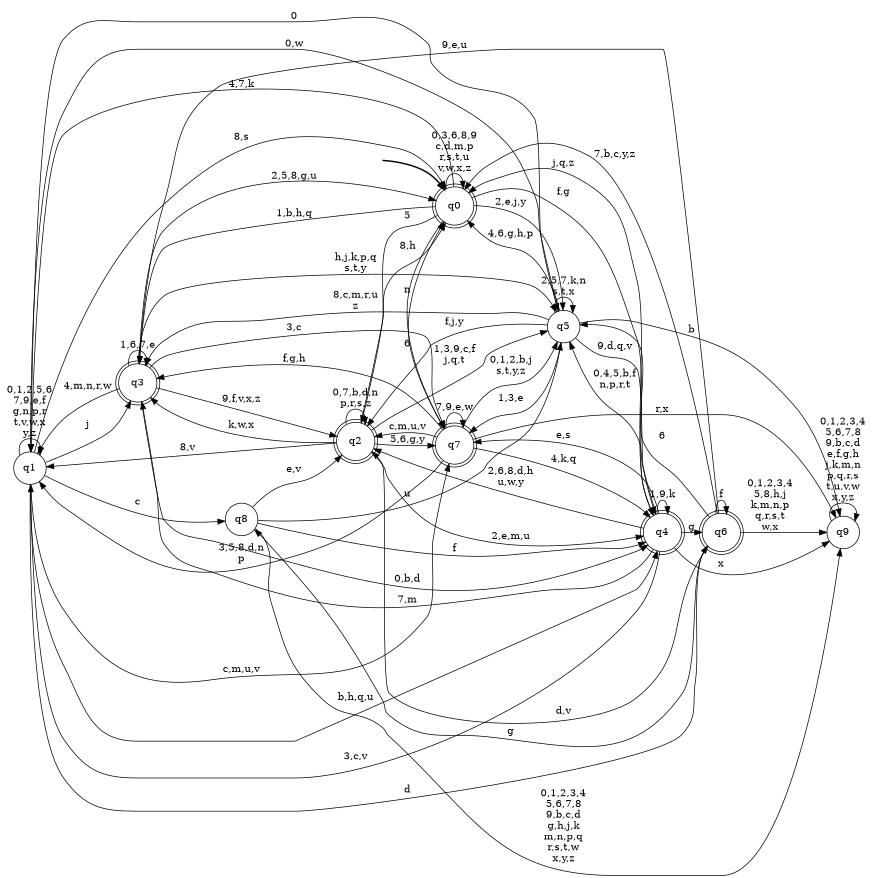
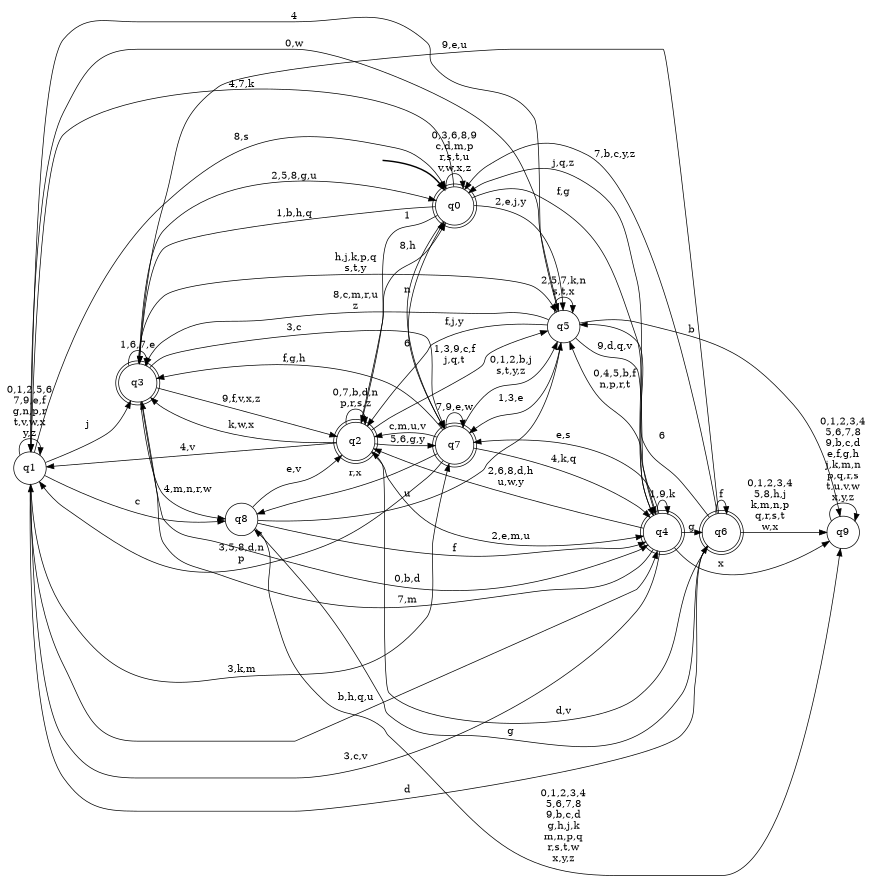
  digraph {
    rankdir=LR
    node [shape=doublecircle style="rounded,filled" color=black fillcolor=white]
    __start0 [height=0 shape=none style=invis width=0 color="" fillcolor=""]
    n2 [label=q0]
    n3 [label=q1 shape=circle style=filled]
    n4 [label=q2]
    n5 [label=q3]
    n6 [label=q4]
    n7 [label=q5 shape=circle style=filled]
    n8 [label=q7]
    n9 [label=q6]
    n10 [label=q8 shape=circle style=filled]
    n11 [label=q9 shape=circle style=filled]
    subgraph cluster_1 {
      nodesep=0.15
      ranksep=0.15
      style=invis
      __start0
      n2
    }
    __start0 -> n2 [penwidth=2]
    n2 -> n2 [label="0,3,6,8,9\nc,d,m,p\nr,s,t,u\nv,w,x,z"]
    n2 -> n3 [label="4,7,k"]
-   n2 -> n4 [label=5]
+   n2 -> n4 [label=1]
    n2 -> n5 [label="1,b,h,q"]
    n2 -> n6 [label="f,g"]
    n2 -> n7 [label="2,e,j,y"]
    n2 -> n8 [label=n]
    n3 -> n2 [label="8,s"]
    n3 -> n3 [label="0,1,2,5,6\n7,9,e,f\ng,n,p,r\nt,v,w,x\ny,z"]
    n3 -> n5 [label=j]
    n3 -> n6 [label="b,h,q,u"]
-   n3 -> n7 [label=0]
-   n3 -> n8 [label="c,m,u,v"]
+   n3 -> n7 [label=4]
+   n3 -> n8 [label="3,k,m"]
    n3 -> n9 [label=d]
    n3 -> n10 [label=c]
    n4 -> n2 [label="8,h"]
-   n4 -> n3 [label="8,v"]
+   n4 -> n3 [label="4,v"]
    n4 -> n4 [label="0,7,b,d,n\np,r,s,z"]
    n4 -> n5 [label="k,w,x"]
    n4 -> n6 [label="2,e,m,u"]
    n4 -> n7 [label="1,3,9,c,f\nj,q,t"]
    n4 -> n8 [label="5,6,g,y"]
    n5 -> n2 [label="2,5,8,g,u"]
-   n5 -> n3 [label="4,m,n,r,w"]
+   n5 -> n10 [label="4,m,n,r,w"]
    n5 -> n4 [label="9,f,v,x,z"]
    n5 -> n5 [label="1,6,7,e"]
    n5 -> n6 [label="0,b,d"]
    n5 -> n7 [label="h,j,k,p,q\ns,t,y"]
    n5 -> n8 [label="3,c"]
    n6 -> n2 [label="j,q,z"]
    n6 -> n3 [label="3,c,v"]
    n6 -> n4 [label="2,6,8,d,h\nu,w,y"]
    n6 -> n5 [label="7,m"]
    n6 -> n6 [label="1,9,k"]
    n6 -> n7 [label="0,4,5,b,f\nn,p,r,t"]
    n6 -> n8 [label="e,s"]
    n6 -> n9 [label=g]
    n6 -> n11 [label=x]
-   n7 -> n2 [label="4,6,g,h,p"]
    n7 -> n3 [label="0,w"]
    n7 -> n4 [label="f,j,y"]
    n7 -> n5 [label="8,c,m,r,u\nz"]
    n7 -> n6 [label="9,d,q,v"]
    n7 -> n7 [label="2,5,7,k,n\ns,t,x"]
    n7 -> n8 [label="1,3,e"]
    n7 -> n11 [label=b]
    n8 -> n2 [label=6]
    n8 -> n3 [label="3,5,8,d,n\np"]
    n8 -> n4 [label="c,m,u,v"]
    n8 -> n5 [label="f,g,h"]
    n8 -> n6 [label="4,k,q"]
    n8 -> n7 [label="0,1,2,b,j\ns,t,y,z"]
    n8 -> n8 [label="7,9,e,w"]
-   n8 -> n11 [label="r,x"]
+   n8 -> n10 [label="r,x"]
    n9 -> n2 [label="7,b,c,y,z"]
    n9 -> n4 [label="d,v"]
    n9 -> n5 [label="9,e,u"]
    n9 -> n7 [label=6]
    n9 -> n9 [label=f]
    n9 -> n10 [label=g]
    n9 -> n11 [label="0,1,2,3,4\n5,8,h,j\nk,m,n,p\nq,r,s,t\nw,x"]
    n10 -> n4 [label="e,v"]
    n10 -> n6 [label=f]
    n10 -> n7 [label=u]
    n10 -> n11 [label="0,1,2,3,4\n5,6,7,8\n9,b,c,d\ng,h,j,k\nm,n,p,q\nr,s,t,w\nx,y,z"]
    n11 -> n11 [label="0,1,2,3,4\n5,6,7,8\n9,b,c,d\ne,f,g,h\nj,k,m,n\np,q,r,s\nt,u,v,w\nx,y,z"]
  }
